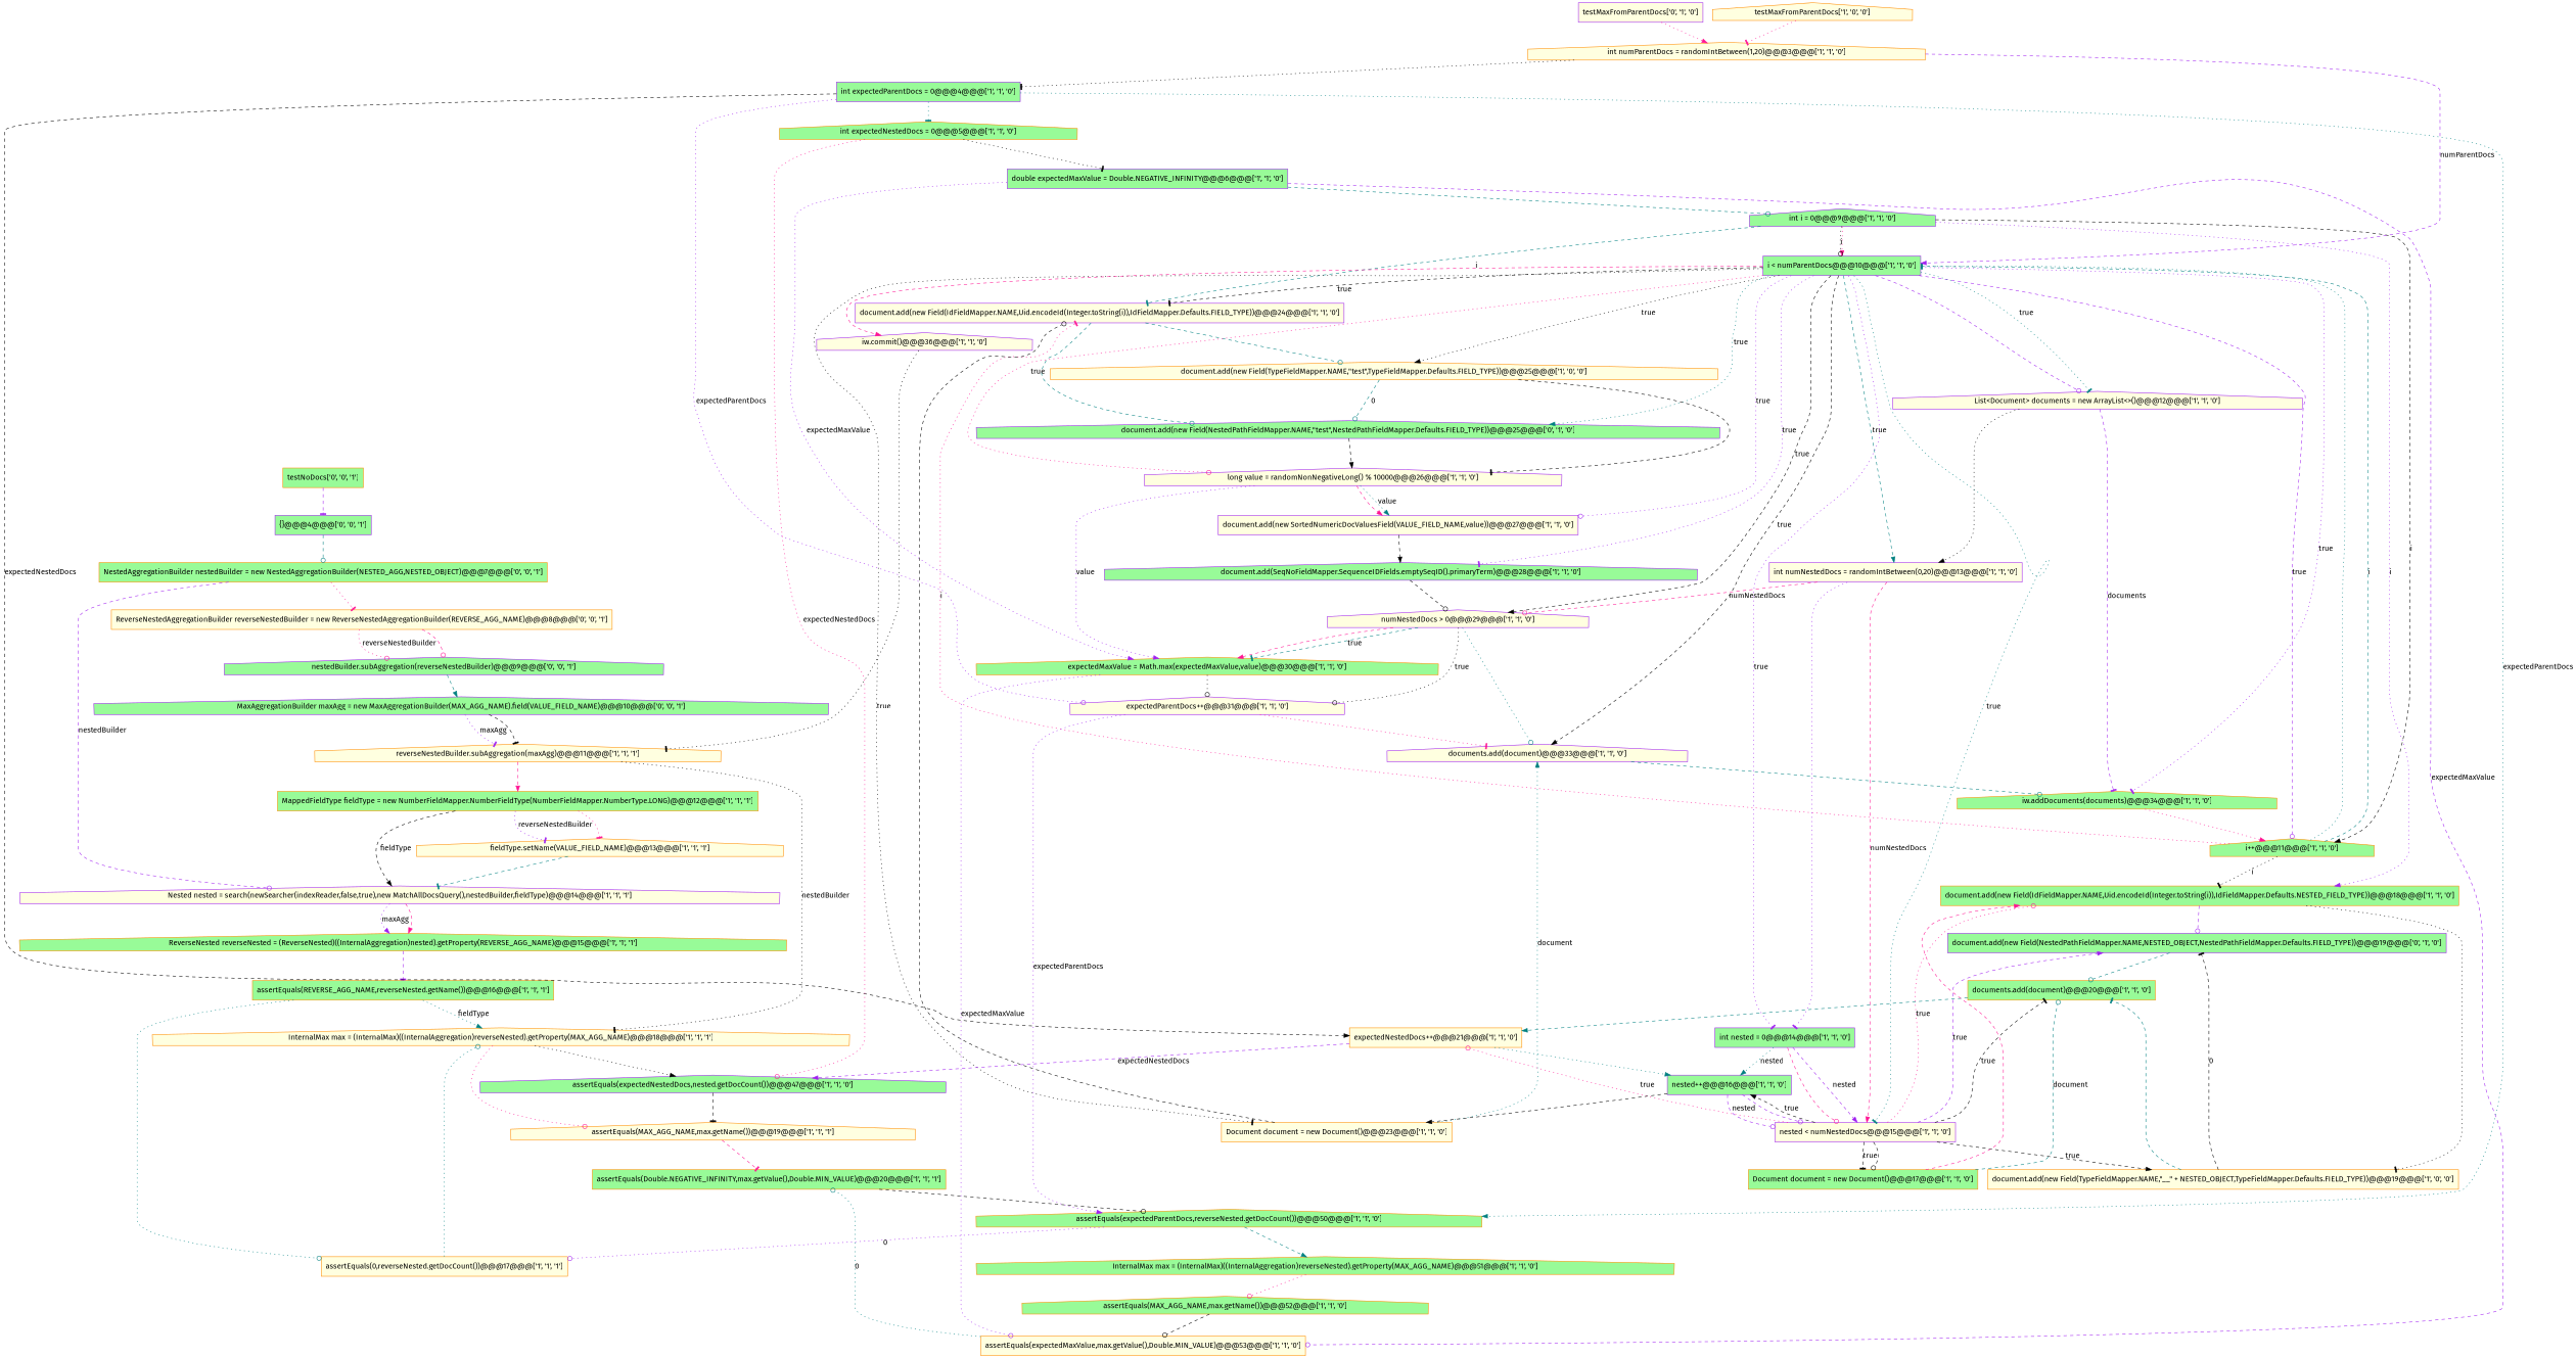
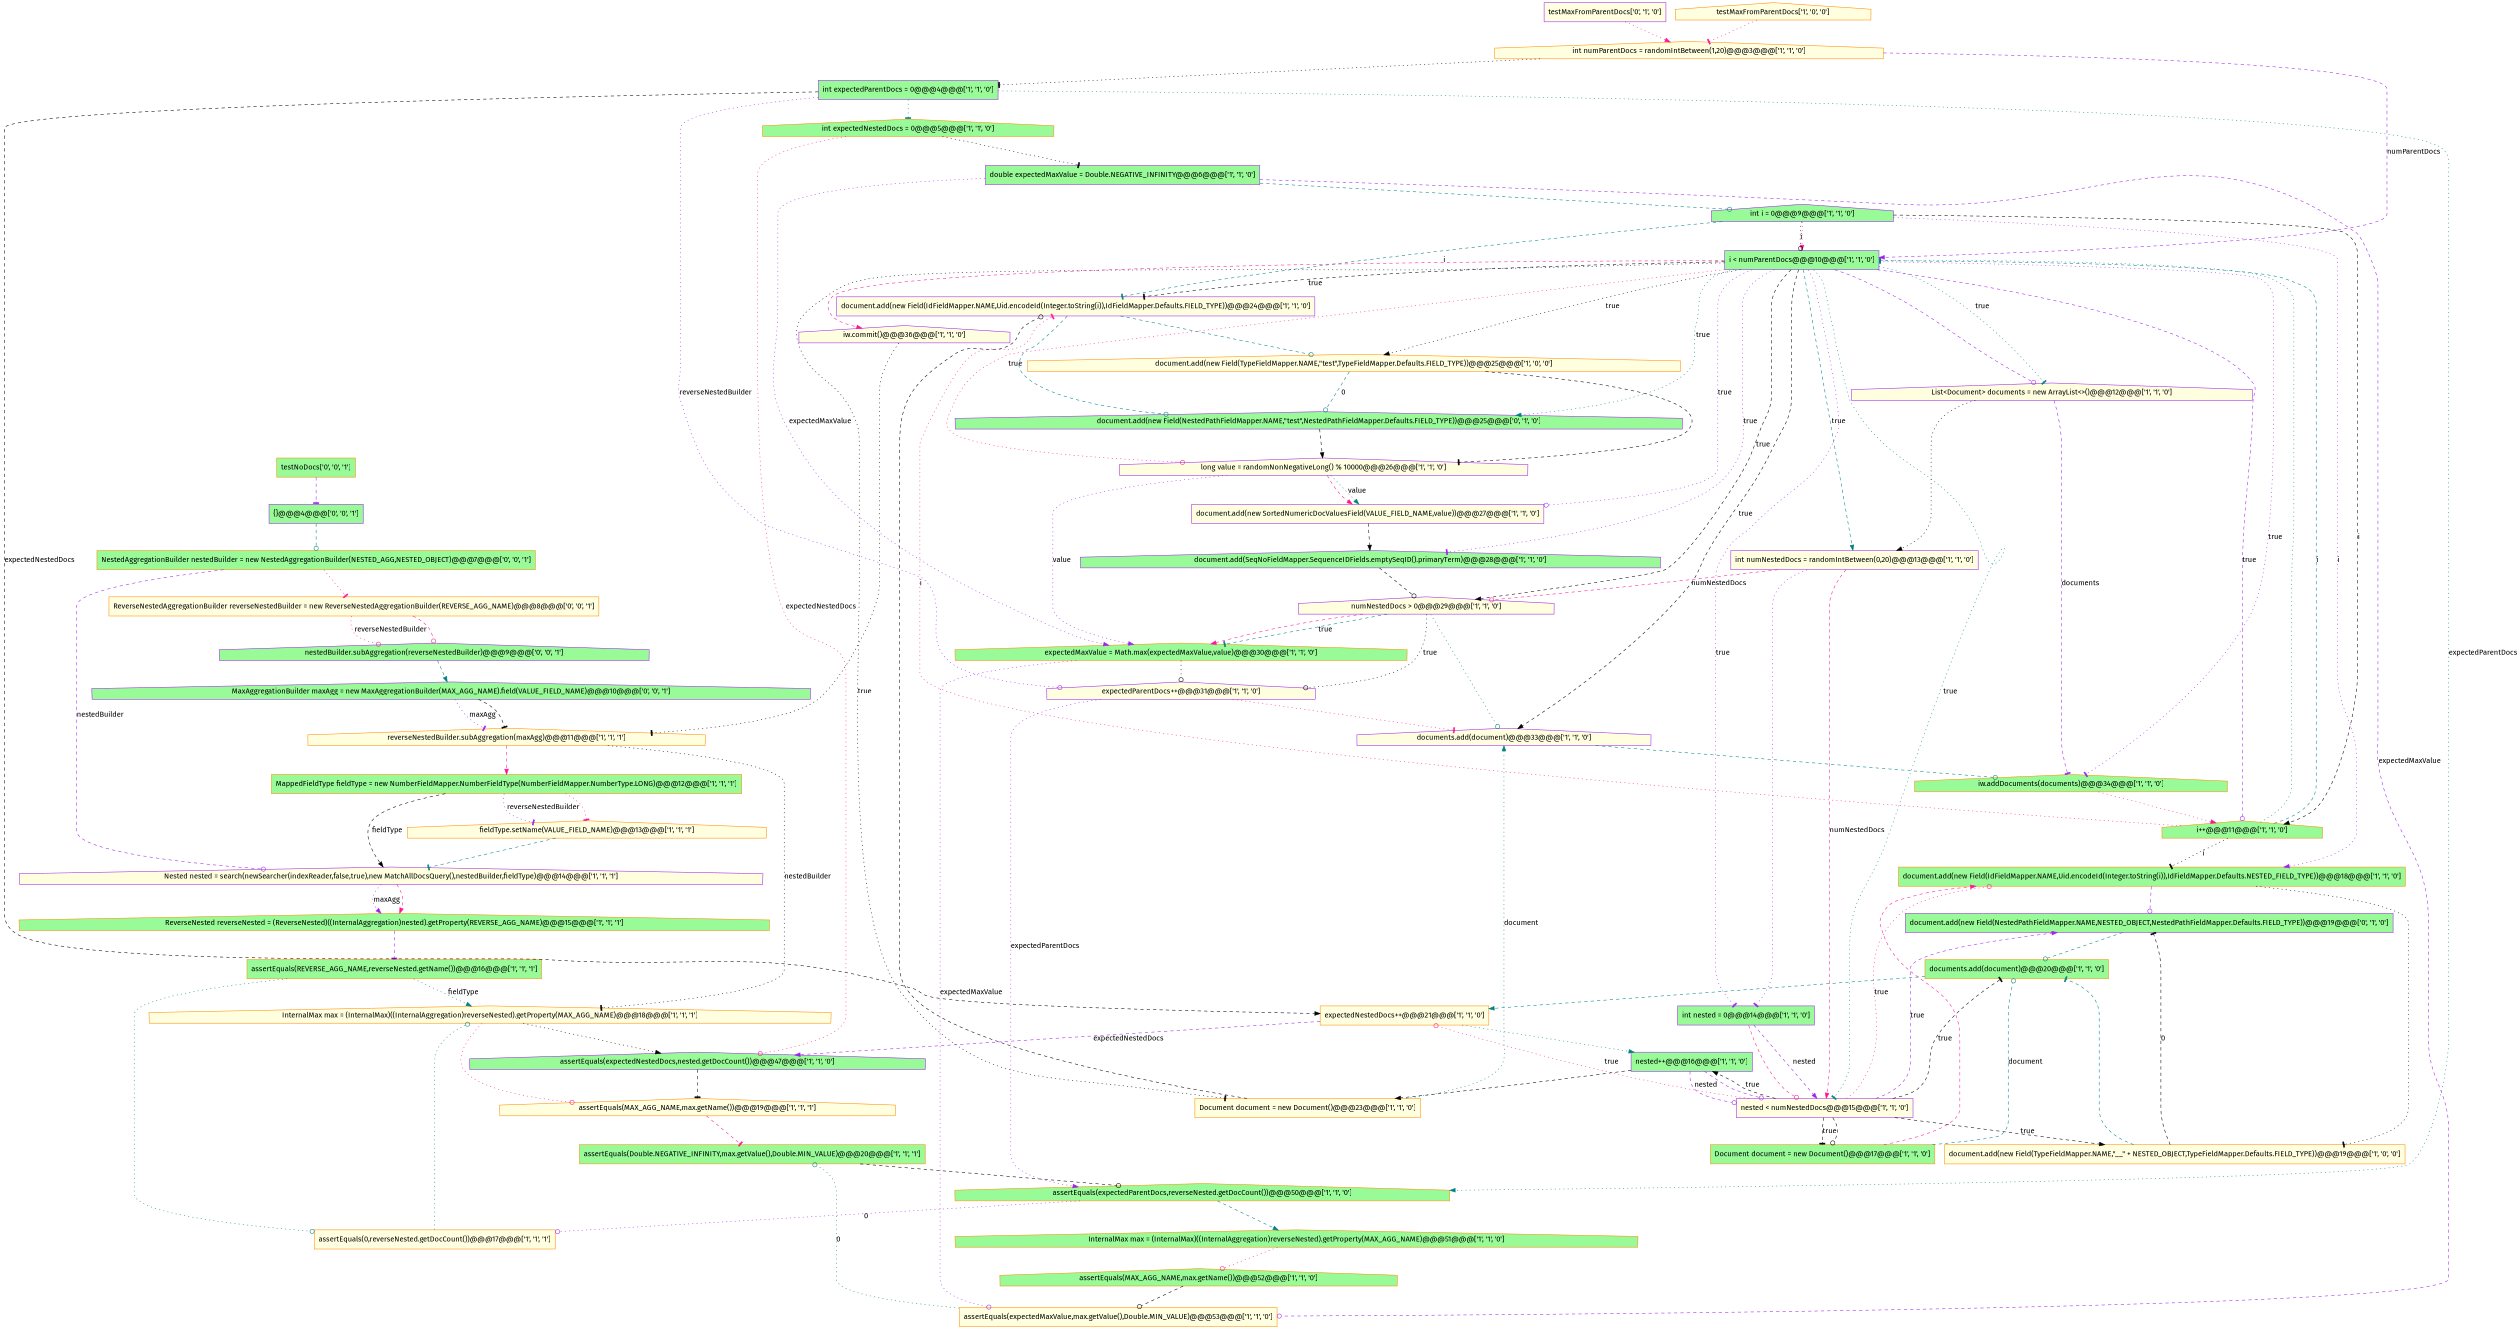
  digraph {
    fontname="Fira Sans"
    node [color=darkorange fillcolor=palegreen fontname="Fira Sans" shape=house style=filled]
    edge [arrowhead=normal color=black fontname="Fira Sans" style=dashed]
    n1 [fillcolor=lightyellow label="InternalMax max = (InternalMax)((InternalAggregation)reverseNested).getProperty(MAX_AGG_NAME)@@@18@@@['1', '1', '1']"]
    n2 [color=purple label="assertEquals(expectedNestedDocs,nested.getDocCount())@@@47@@@['1', '1', '0']"]
    n3 [fillcolor=lightyellow label="assertEquals(MAX_AGG_NAME,max.getName())@@@19@@@['1', '1', '1']"]
    n4 [label="assertEquals(Double.NEGATIVE_INFINITY,max.getValue(),Double.MIN_VALUE)@@@20@@@['1', '1', '1']" shape=box]
    n5 [color=purple label="double expectedMaxValue = Double.NEGATIVE_INFINITY@@@6@@@['1', '1', '0']" shape=box]
    n6 [color=purple label="int i = 0@@@9@@@['1', '1', '0']"]
    n7 [label="expectedMaxValue = Math.max(expectedMaxValue,value)@@@30@@@['1', '1', '0']"]
    n8 [fillcolor=lightyellow label="assertEquals(expectedMaxValue,max.getValue(),Double.MIN_VALUE)@@@53@@@['1', '1', '0']" shape=box]
    n9 [color=purple fillcolor=lightyellow label="document.add(new Field(IdFieldMapper.NAME,Uid.encodeId(Integer.toString(i)),IdFieldMapper.Defaults.FIELD_TYPE))@@@24@@@['1', '1', '0']" shape=box]
    n10 [color=purple label="i < numParentDocs@@@10@@@['1', '1', '0']" shape=box]
    n11 [label="document.add(new Field(IdFieldMapper.NAME,Uid.encodeId(Integer.toString(i)),IdFieldMapper.Defaults.NESTED_FIELD_TYPE))@@@18@@@['1', '1', '0']" shape=box]
    n12 [label="i++@@@11@@@['1', '1', '0']"]
    n13 [color=purple fillcolor=lightyellow label="expectedParentDocs++@@@31@@@['1', '1', '0']"]
    n14 [fillcolor=lightyellow label="assertEquals(0,reverseNested.getDocCount())@@@17@@@['1', '1', '1']" shape=box]
    n15 [color=purple label="MaxAggregationBuilder maxAgg = new MaxAggregationBuilder(MAX_AGG_NAME).field(VALUE_FIELD_NAME)@@@10@@@['0', '0', '1']"]
    n16 [fillcolor=lightyellow label="reverseNestedBuilder.subAggregation(maxAgg)@@@11@@@['1', '1', '1']"]
    n17 [label="MappedFieldType fieldType = new NumberFieldMapper.NumberFieldType(NumberFieldMapper.NumberType.LONG)@@@12@@@['1', '1', '1']" shape=box]
    n18 [color=purple fillcolor=lightyellow label="documents.add(document)@@@33@@@['1', '1', '0']"]
    n19 [label="assertEquals(expectedParentDocs,reverseNested.getDocCount())@@@50@@@['1', '1', '0']"]
    n20 [label="iw.addDocuments(documents)@@@34@@@['1', '1', '0']"]
    n21 [label="InternalMax max = (InternalMax)((InternalAggregation)reverseNested).getProperty(MAX_AGG_NAME)@@@51@@@['1', '1', '0']"]
    n22 [color=purple label="document.add(SeqNoFieldMapper.SequenceIDFields.emptySeqID().primaryTerm)@@@28@@@['1', '1', '0']"]
    n23 [color=purple fillcolor=lightyellow label="numNestedDocs > 0@@@29@@@['1', '1', '0']"]
    n24 [label="assertEquals(REVERSE_AGG_NAME,reverseNested.getName())@@@16@@@['1', '1', '1']" shape=box]
    n25 [color=purple fillcolor=lightyellow label="Nested nested = search(newSearcher(indexReader,false,true),new MatchAllDocsQuery(),nestedBuilder,fieldType)@@@14@@@['1', '1', '1']"]
    n26 [fillcolor=lightyellow label="fieldType.setName(VALUE_FIELD_NAME)@@@13@@@['1', '1', '1']"]
    n27 [fillcolor=lightyellow label="document.add(new Field(TypeFieldMapper.NAME,\"test\",TypeFieldMapper.Defaults.FIELD_TYPE))@@@25@@@['1', '0', '0']"]
    n28 [color=purple label="document.add(new Field(NestedPathFieldMapper.NAME,\"test\",NestedPathFieldMapper.Defaults.FIELD_TYPE))@@@25@@@['0', '1', '0']"]
    n29 [color=purple fillcolor=lightyellow label="List<Document> documents = new ArrayList<>()@@@12@@@['1', '1', '0']"]
    n30 [color=purple fillcolor=lightyellow label="int numNestedDocs = randomIntBetween(0,20)@@@13@@@['1', '1', '0']" shape=box]
    n31 [fillcolor=lightyellow label="Document document = new Document()@@@23@@@['1', '1', '0']" shape=box]
    n32 [color=purple fillcolor=lightyellow label="nested < numNestedDocs@@@15@@@['1', '1', '0']" shape=box]
    n33 [color=purple label="int nested = 0@@@14@@@['1', '1', '0']" shape=box]
    n34 [color=purple fillcolor=lightyellow label="iw.commit()@@@36@@@['1', '1', '0']"]
    n35 [color=purple fillcolor=lightyellow label="document.add(new SortedNumericDocValuesField(VALUE_FIELD_NAME,value))@@@27@@@['1', '1', '0']" shape=box]
    n36 [color=purple fillcolor=lightyellow label="long value = randomNonNegativeLong() % 10000@@@26@@@['1', '1', '0']"]
    n37 [color=purple label="document.add(new Field(NestedPathFieldMapper.NAME,NESTED_OBJECT,NestedPathFieldMapper.Defaults.FIELD_TYPE))@@@19@@@['0', '1', '0']" shape=box]
    n38 [fillcolor=lightyellow label="document.add(new Field(TypeFieldMapper.NAME,\"__\" + NESTED_OBJECT,TypeFieldMapper.Defaults.FIELD_TYPE))@@@19@@@['1', '0', '0']" shape=box]
    n39 [label="documents.add(document)@@@20@@@['1', '1', '0']" shape=box]
    n40 [color=purple label="nested++@@@16@@@['1', '1', '0']" shape=box]
    n41 [label="Document document = new Document()@@@17@@@['1', '1', '0']" shape=box]
    n42 [fillcolor=lightyellow label="expectedNestedDocs++@@@21@@@['1', '1', '0']" shape=box]
    n43 [label="ReverseNested reverseNested = (ReverseNested)((InternalAggregation)nested).getProperty(REVERSE_AGG_NAME)@@@15@@@['1', '1', '1']"]
    n44 [color=purple fillcolor=lightyellow label="testMaxFromParentDocs['0', '1', '0']" shape=box]
    n45 [fillcolor=lightyellow label="int numParentDocs = randomIntBetween(1,20)@@@3@@@['1', '1', '0']"]
    n46 [color=purple label="int expectedParentDocs = 0@@@4@@@['1', '1', '0']" shape=box]
    n47 [label="assertEquals(MAX_AGG_NAME,max.getName())@@@52@@@['1', '1', '0']"]
    n48 [label="testNoDocs['0', '0', '1']" shape=box]
    n49 [color=purple label="{}@@@4@@@['0', '0', '1']" shape=box]
    n50 [label="NestedAggregationBuilder nestedBuilder = new NestedAggregationBuilder(NESTED_AGG,NESTED_OBJECT)@@@7@@@['0', '0', '1']" shape=box]
    n51 [fillcolor=lightyellow label="testMaxFromParentDocs['1', '0', '0']"]
    n52 [color=purple label="nestedBuilder.subAggregation(reverseNestedBuilder)@@@9@@@['0', '0', '1']"]
    n53 [fillcolor=lightyellow label="ReverseNestedAggregationBuilder reverseNestedBuilder = new ReverseNestedAggregationBuilder(REVERSE_AGG_NAME)@@@8@@@['0', '0', '1']" shape=box]
    n54 [label="int expectedNestedDocs = 0@@@5@@@['1', '1', '0']"]
    n1 -> n2 [style=dotted]
    n1 -> n3 [arrowhead=odot color=deeppink style=dotted]
    n2 -> n3 [arrowhead=tee]
    n3 -> n4 [arrowhead=tee color=deeppink]
    n4 -> n19 [arrowhead=odot]
    n5 -> n6 [arrowhead=odot color=teal]
    n5 -> n7 [color=purple label=expectedMaxValue style=dotted]
    n5 -> n8 [arrowhead=odot color=purple label=expectedMaxValue]
    n6 -> n9 [arrowhead=tee color=teal label=i]
    n6 -> n10 [color=deeppink style=dotted]
    n6 -> n10 [arrowhead=odot label=i style=dotted]
    n6 -> n11 [color=purple label=i style=dotted]
    n6 -> n12 [label=i]
    n7 -> n8 [arrowhead=odot color=purple label=expectedMaxValue style=dotted]
    n7 -> n13 [arrowhead=odot style=dotted]
    n8 -> n4 [arrowhead=odot color=teal label=0 style=dotted]
    n9 -> n27 [arrowhead=odot color=teal]
    n9 -> n28 [arrowhead=odot color=teal]
    n10 -> n9 [arrowhead=tee label=true]
    n10 -> n12 [arrowhead=odot color=purple label=true]
    n10 -> n18 [label=true]
    n10 -> n20 [arrowhead=tee color=purple label=true style=dotted]
    n10 -> n22 [arrowhead=tee color=purple label=true style=dotted]
    n10 -> n23 [label=true]
    n10 -> n27 [label=true style=dotted]
    n10 -> n28 [color=teal label=true style=dotted]
    n10 -> n29 [arrowhead=tee color=teal label=true style=dotted]
    n10 -> n29 [arrowhead=odot color=purple]
    n10 -> n30 [color=teal label=true]
    n10 -> n31 [arrowhead=tee label=true style=dotted]
    n10 -> n32 [arrowhead=tee color=teal label=true style=dotted]
    n10 -> n33 [arrowhead=tee color=purple label=true style=dotted]
    n10 -> n34 [color=deeppink]
    n10 -> n35 [arrowhead=odot color=purple label=true style=dotted]
    n10 -> n36 [arrowhead=odot color=deeppink label=true style=dotted]
    n11 -> n37 [arrowhead=odot color=purple]
    n11 -> n38 [arrowhead=tee style=dotted]
    n12 -> n9 [arrowhead=tee color=deeppink label=i style=dotted]
    n12 -> n10 [arrowhead=tee color=teal style=dotted]
    n12 -> n10 [arrowhead=tee color=teal label=i]
    n12 -> n11 [arrowhead=tee label=i style=dotted]
    n13 -> n18 [arrowhead=tee color=deeppink style=dotted]
    n13 -> n19 [color=purple label=expectedParentDocs style=dotted]
    n14 -> n1 [arrowhead=odot color=teal style=dotted]
    n15 -> n16 [arrowhead=tee color=purple label=maxAgg style=dotted]
    n15 -> n16 [arrowhead=tee]
    n16 -> n1 [arrowhead=tee label=nestedBuilder style=dotted]
    n16 -> n17 [color=deeppink]
    n17 -> n25 [label=fieldType]
    n17 -> n26 [arrowhead=tee color=purple label=reverseNestedBuilder style=dotted]
    n17 -> n26 [arrowhead=tee color=deeppink style=dotted]
    n18 -> n20 [arrowhead=odot color=teal]
    n19 -> n14 [arrowhead=odot color=purple label=0 style=dotted]
    n19 -> n21 [color=teal]
    n20 -> n12 [color=deeppink style=dotted]
    n21 -> n47 [arrowhead=odot color=deeppink style=dotted]
    n22 -> n23 [arrowhead=odot]
    n23 -> n7 [color=deeppink]
    n23 -> n7 [arrowhead=tee color=teal label=true]
    n23 -> n13 [arrowhead=odot label=true style=dotted]
    n23 -> n18 [arrowhead=odot color=teal style=dotted]
    n24 -> n1 [color=teal label=fieldType style=dotted]
    n24 -> n14 [arrowhead=odot color=teal style=dotted]
    n25 -> n43 [color=deeppink]
    n25 -> n43 [color=purple label=maxAgg style=dotted]
    n26 -> n25 [arrowhead=tee color=teal]
    n27 -> n28 [arrowhead=odot color=teal label=0]
    n27 -> n36 [arrowhead=tee]
    n28 -> n36
    n29 -> n20 [arrowhead=tee color=purple label=documents]
    n29 -> n30 [style=dotted]
    n30 -> n23 [arrowhead=odot color=deeppink label=numNestedDocs]
    n30 -> n32 [color=deeppink label=numNestedDocs]
    n30 -> n33 [arrowhead=tee color=purple style=dotted]
    n31 -> n9 [arrowhead=odot]
    n31 -> n18 [color=teal label=document style=dotted]
    n32 -> n11 [arrowhead=odot color=deeppink label=true style=dotted]
    n32 -> n37 [color=purple label=true]
    n32 -> n38 [label=true]
    n32 -> n39 [arrowhead=tee label=true]
    n32 -> n40 [label=true]
    n32 -> n41 [arrowhead=tee label=true]
    n32 -> n41 [arrowhead=odot]
    n32 -> n42 [arrowhead=odot color=deeppink label=true style=dotted]
    n33 -> n32 [arrowhead=odot color=deeppink]
    n33 -> n32 [color=purple label=nested]
-   n33 -> n40 [color=teal label=nested style=dotted]
    n34 -> n16 [arrowhead=tee style=dotted]
    n35 -> n22
    n36 -> n7 [color=purple label=value style=dotted]
    n36 -> n35 [color=teal label=value style=dotted]
    n36 -> n35 [color=deeppink]
    n37 -> n39 [arrowhead=odot color=teal]
    n38 -> n37 [arrowhead=tee label=0]
    n38 -> n39 [arrowhead=tee color=teal]
    n39 -> n42 [color=teal]
    n40 -> n31
    n40 -> n32 [arrowhead=odot color=purple]
    n40 -> n32 [arrowhead=odot color=purple label=nested]
    n41 -> n11 [color=deeppink]
    n41 -> n39 [arrowhead=odot color=teal label=document]
    n42 -> n2 [color=purple label=expectedNestedDocs]
    n42 -> n40 [color=teal style=dotted]
    n43 -> n24 [arrowhead=tee color=purple]
    n44 -> n45 [color=deeppink style=dotted]
    n45 -> n10 [color=purple label=numParentDocs]
    n45 -> n46 [arrowhead=tee style=dotted]
-   n46 -> n13 [arrowhead=odot color=purple label=expectedParentDocs style=dotted]
+   n46 -> n13 [arrowhead=odot color=purple label=reverseNestedBuilder style=dotted]
    n46 -> n19 [color=teal label=expectedParentDocs style=dotted]
    n46 -> n42 [label=expectedNestedDocs]
    n46 -> n54 [arrowhead=tee color=teal style=dotted]
    n47 -> n8 [arrowhead=odot]
    n48 -> n49 [arrowhead=tee color=purple]
    n49 -> n50 [arrowhead=odot color=teal]
    n50 -> n25 [arrowhead=odot color=purple label=nestedBuilder]
    n50 -> n53 [arrowhead=tee color=deeppink style=dotted]
    n51 -> n45 [arrowhead=tee color=deeppink style=dotted]
    n52 -> n15 [color=teal]
    n53 -> n52 [arrowhead=odot color=deeppink label=reverseNestedBuilder style=dotted]
    n53 -> n52 [arrowhead=odot color=deeppink]
    n54 -> n2 [arrowhead=odot color=deeppink label=expectedNestedDocs style=dotted]
    n54 -> n5 [arrowhead=tee style=dotted]
  }
